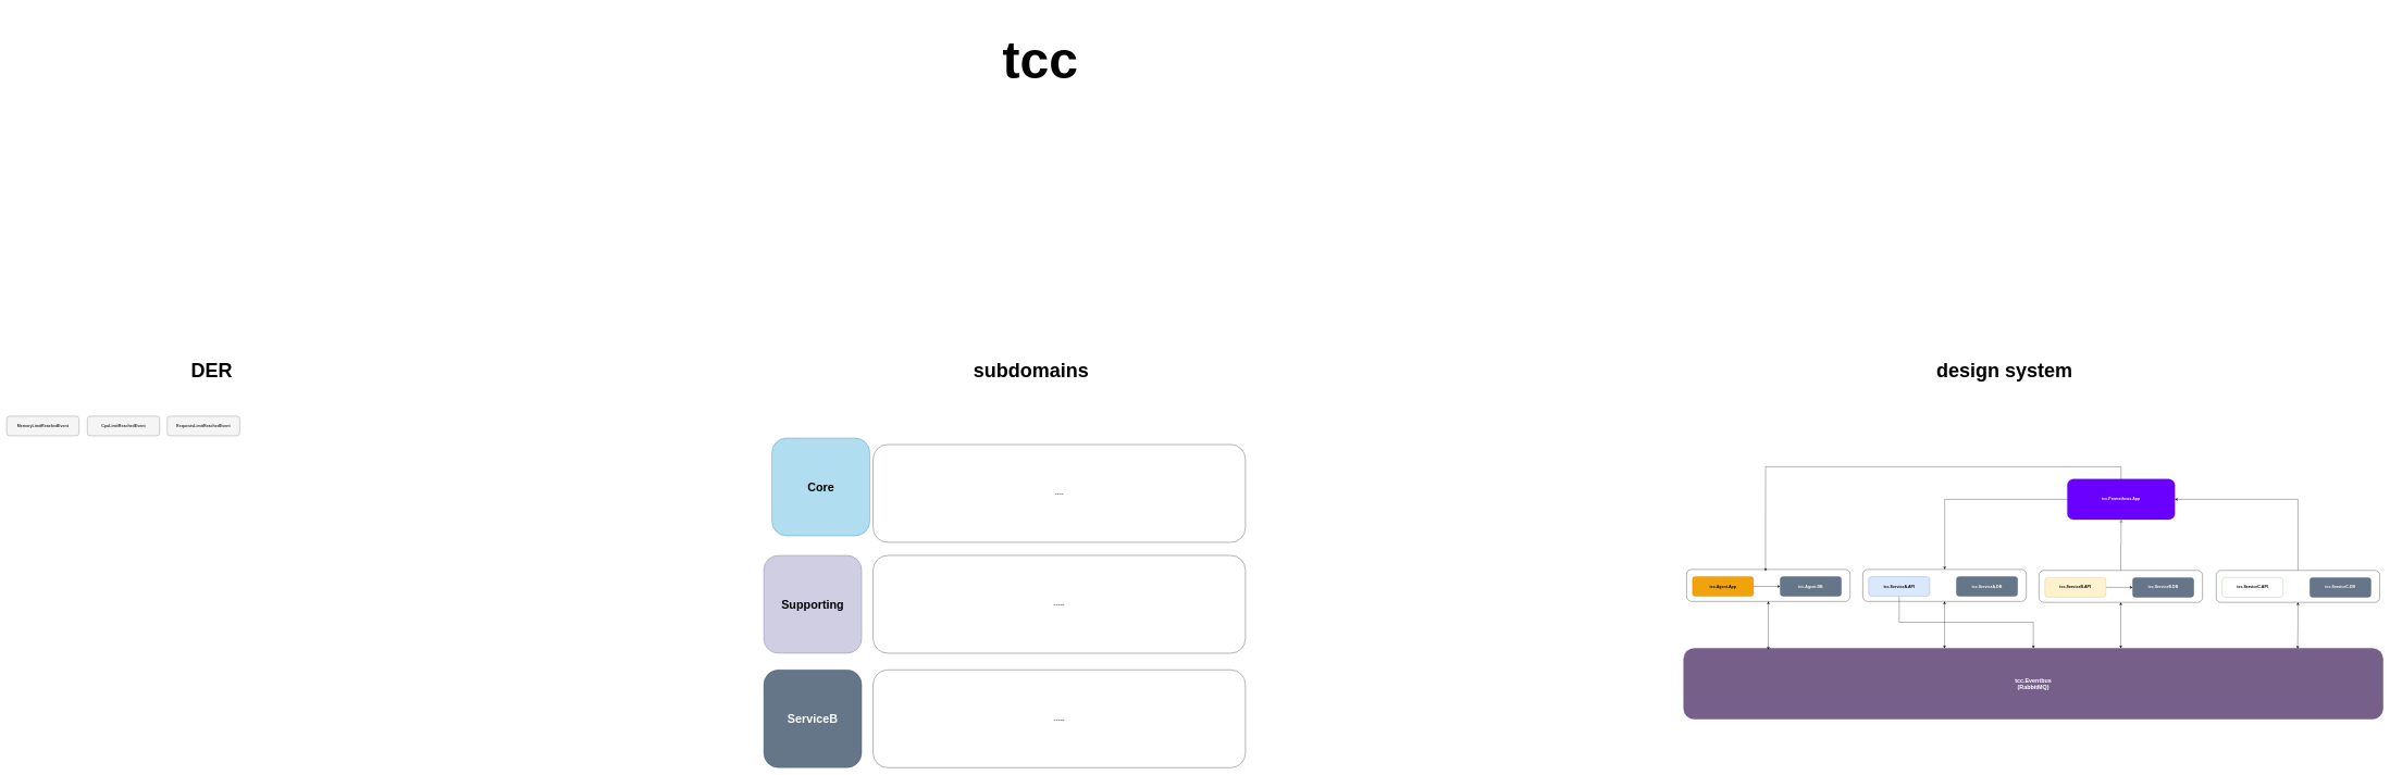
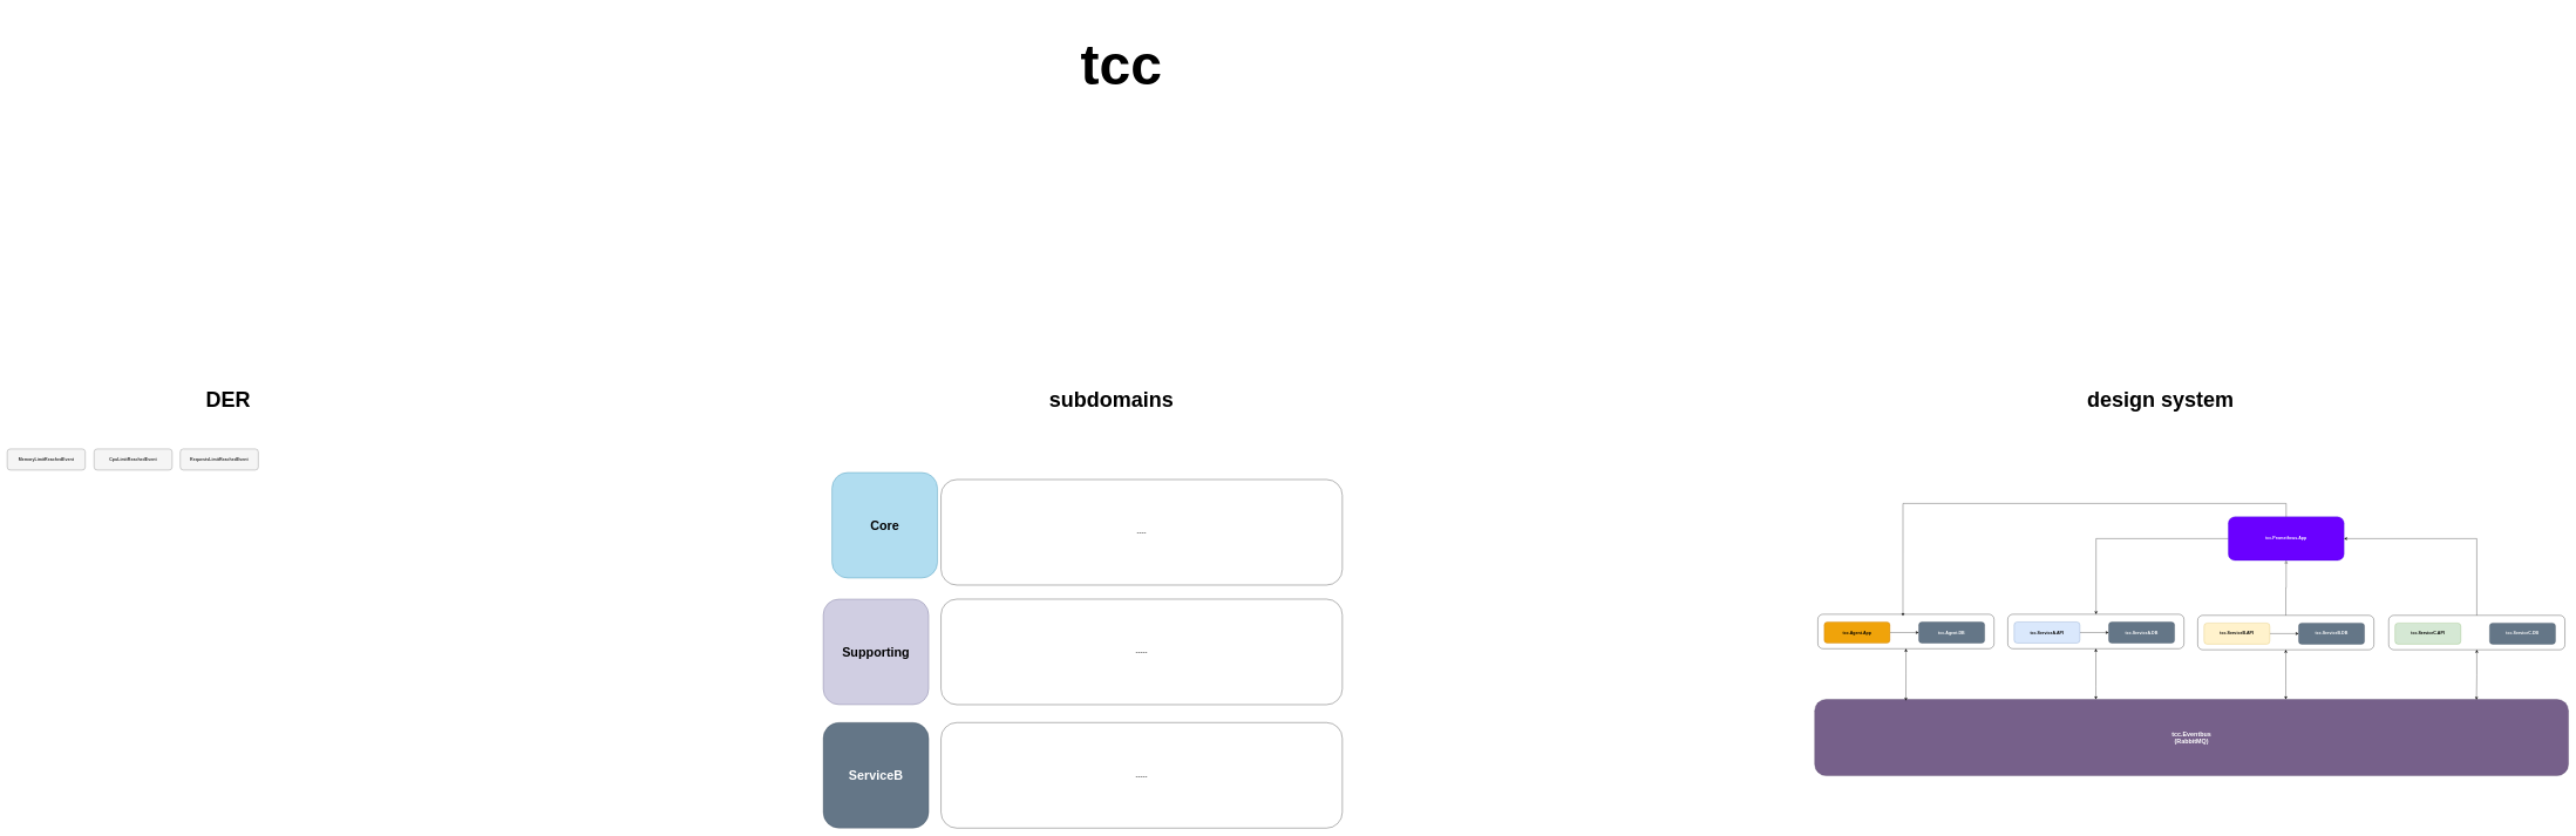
  <mxCell id="0" />
  <mxCell id="1" parent="0" />
  <mxCell id="2" value="tcc" style="text;html=1;align=center;verticalAlign=middle;whiteSpace=wrap;rounded=0;fontSize=160;fontStyle=1;fontFamily=Helvetica;" parent="1" vertex="1"><mxGeometry x="2607" y="20" width="1161" height="326" as="geometry" /></mxCell>
  <mxCell id="3" value="DER" style="text;html=1;align=center;verticalAlign=middle;whiteSpace=wrap;rounded=0;fontSize=60;fontStyle=1;fontFamily=Helvetica;" parent="1" vertex="1"><mxGeometry x="390" y="1066" width="517" height="138" as="geometry" /></mxCell>
  <mxCell id="4" value="design system" style="text;html=1;align=center;verticalAlign=middle;whiteSpace=wrap;rounded=0;fontSize=60;fontStyle=1;fontFamily=Helvetica;" parent="1" vertex="1"><mxGeometry x="5883.5" y="1066" width="517" height="138" as="geometry" /></mxCell>
  <mxCell id="5" value="&lt;font style=&quot;font-size: 18px;&quot;&gt;tcc.Eventbus&lt;/font&gt;&lt;div&gt;&lt;font style=&quot;font-size: 18px;&quot;&gt;(&lt;span style=&quot;background-color: transparent; color: light-dark(rgb(255, 255, 255), rgb(18, 18, 18));&quot;&gt;RabbitMQ)&lt;/span&gt;&lt;/font&gt;&lt;/div&gt;" style="rounded=1;whiteSpace=wrap;html=1;fillColor=#76608a;strokeColor=#432D57;fontStyle=1;fontColor=#ffffff;" parent="1" vertex="1"><mxGeometry x="5159" y="1987" width="2143" height="217" as="geometry" /></mxCell>
  <mxCell id="6" value="MemoryLimitReachedEvent" style="rounded=1;whiteSpace=wrap;html=1;fillColor=#f5f5f5;fontColor=#333333;strokeColor=#666666;fontStyle=1" parent="1" vertex="1"><mxGeometry x="20" y="1275" width="222" height="60" as="geometry" /></mxCell>
  <mxCell id="7" value="subdomains" style="text;html=1;align=center;verticalAlign=middle;whiteSpace=wrap;rounded=0;fontSize=60;fontStyle=1;fontFamily=Helvetica;" parent="1" vertex="1"><mxGeometry x="2901" y="1066" width="517" height="138" as="geometry" /></mxCell>
  <mxCell id="8" value="Core" style="rounded=1;html=1;fillColor=#b1ddf0;strokeColor=#10739e;fontStyle=1;fontSize=36;whiteSpace=wrap;" parent="1" vertex="1"><mxGeometry x="2365" y="1342" width="300" height="300" as="geometry" /></mxCell>
  <mxCell id="9" value="----" style="rounded=1;html=1;fontStyle=0;fontSize=20;whiteSpace=wrap;" parent="1" vertex="1"><mxGeometry x="2675" y="1362" width="1141" height="300" as="geometry" /></mxCell>
  <mxCell id="10" value="Supporting" style="rounded=1;html=1;fillColor=#d0cee2;strokeColor=#56517e;fontStyle=1;fontSize=36;whiteSpace=wrap;" parent="1" vertex="1"><mxGeometry x="2340" y="1702" width="300" height="300" as="geometry" /></mxCell>
  <mxCell id="11" value="-----" style="rounded=1;html=1;fontStyle=0;fontSize=20;whiteSpace=wrap;" parent="1" vertex="1"><mxGeometry x="2675" y="1702" width="1141" height="300" as="geometry" /></mxCell>
  <mxCell id="12" value="ServiceB" style="rounded=1;html=1;fillColor=#647687;strokeColor=#314354;fontStyle=1;fontSize=36;whiteSpace=wrap;fontColor=#ffffff;" parent="1" vertex="1"><mxGeometry x="2340" y="2053" width="300" height="300" as="geometry" /></mxCell>
  <mxCell id="13" value="&lt;div&gt;-----&lt;/div&gt;" style="rounded=1;html=1;fontStyle=0;fontSize=20;whiteSpace=wrap;" parent="1" vertex="1"><mxGeometry x="2675" y="2053" width="1141" height="300" as="geometry" /></mxCell>
  <mxCell id="14" value="CpuLimitReachedEvent" style="rounded=1;whiteSpace=wrap;html=1;fillColor=#f5f5f5;fontColor=#333333;strokeColor=#666666;fontStyle=1" parent="1" vertex="1"><mxGeometry x="267" y="1275" width="222" height="60" as="geometry" /></mxCell>
  <mxCell id="15" value="RequestsLimitReachedEvent" style="rounded=1;whiteSpace=wrap;html=1;fillColor=#f5f5f5;fontColor=#333333;strokeColor=#666666;fontStyle=1" parent="1" vertex="1"><mxGeometry x="512" y="1275" width="222" height="60" as="geometry" /></mxCell>
  <mxCell id="16" value="" style="group" vertex="1" connectable="0" parent="1"><mxGeometry x="6248" y="1748" width="501" height="98" as="geometry" /></mxCell>
  <mxCell id="17" value="" style="rounded=1;whiteSpace=wrap;html=1;fillColor=none;" parent="16" vertex="1"><mxGeometry width="501" height="98" as="geometry" /></mxCell>
  <mxCell id="18" style="edgeStyle=orthogonalEdgeStyle;rounded=0;orthogonalLoop=1;jettySize=auto;html=1;" parent="16" source="19" target="20" edge="1"><mxGeometry relative="1" as="geometry" /></mxCell>
  <mxCell id="19" value="tcc.ServiceB.API" style="rounded=1;whiteSpace=wrap;html=1;fillColor=#fff2cc;strokeColor=#d6b656;fontStyle=1" parent="16" vertex="1"><mxGeometry x="18" y="22" width="187" height="60" as="geometry" /></mxCell>
  <mxCell id="20" value="tcc.ServiceB.DB" style="rounded=1;whiteSpace=wrap;html=1;fillColor=#647687;strokeColor=#314354;fontStyle=1;fontColor=#ffffff;" parent="16" vertex="1"><mxGeometry x="287" y="22" width="187" height="60" as="geometry" /></mxCell>
  <mxCell id="21" value="" style="group" vertex="1" connectable="0" parent="1"><mxGeometry x="5708" y="1745" width="501" height="98" as="geometry" /></mxCell>
  <mxCell id="22" value="" style="rounded=1;whiteSpace=wrap;html=1;fillColor=none;" parent="21" vertex="1"><mxGeometry width="501" height="98" as="geometry" /></mxCell>
- <mxCell id="23" style="edgeStyle=orthogonalEdgeStyle;rounded=0;orthogonalLoop=1;jettySize=auto;html=1;" parent="21" source="24" target="5" edge="1"><mxGeometry relative="1" as="geometry" /></mxCell>
+ <mxCell id="23" style="edgeStyle=orthogonalEdgeStyle;rounded=0;orthogonalLoop=1;jettySize=auto;html=1;" parent="21" source="24" target="25" edge="1"><mxGeometry relative="1" as="geometry" /></mxCell>
  <mxCell id="24" value="tcc.ServiceA.API" style="rounded=1;whiteSpace=wrap;html=1;fillColor=#dae8fc;strokeColor=#6c8ebf;fontStyle=1" parent="21" vertex="1"><mxGeometry x="18" y="22" width="187" height="60" as="geometry" /></mxCell>
  <mxCell id="25" value="tcc.ServiceA.DB" style="rounded=1;whiteSpace=wrap;html=1;fillColor=#647687;strokeColor=#314354;fontStyle=1;fontColor=#ffffff;" parent="21" vertex="1"><mxGeometry x="287" y="22" width="187" height="60" as="geometry" /></mxCell>
  <mxCell id="26" value="" style="group" vertex="1" connectable="0" parent="1"><mxGeometry x="6791" y="1748" width="501" height="98" as="geometry" /></mxCell>
  <mxCell id="27" value="" style="rounded=1;whiteSpace=wrap;html=1;fillColor=none;" parent="26" vertex="1"><mxGeometry width="501" height="98" as="geometry" /></mxCell>
- <mxCell id="28" value="tcc.ServiceC.API" style="rounded=1;whiteSpace=wrap;html=1;fillColor=#ffffff;strokeColor=#82b366;fontStyle=1;" parent="26" vertex="1"><mxGeometry x="18" y="22" width="187" height="60" as="geometry" /></mxCell>
+ <mxCell id="28" value="tcc.ServiceC.API" style="rounded=1;whiteSpace=wrap;html=1;fillColor=#d5e8d4;strokeColor=#82b366;fontStyle=1" parent="26" vertex="1"><mxGeometry x="18" y="22" width="187" height="60" as="geometry" /></mxCell>
  <mxCell id="29" value="tcc.ServiceC.DB" style="rounded=1;whiteSpace=wrap;html=1;fillColor=#647687;strokeColor=#314354;fontStyle=1;fontColor=#ffffff;" parent="26" vertex="1"><mxGeometry x="287" y="22" width="187" height="60" as="geometry" /></mxCell>
  <mxCell id="30" value="" style="group" vertex="1" connectable="0" parent="1"><mxGeometry x="5168" y="1745" width="501" height="98" as="geometry" /></mxCell>
  <mxCell id="31" style="edgeStyle=orthogonalEdgeStyle;rounded=0;orthogonalLoop=1;jettySize=auto;html=1;" parent="30" source="33" target="34" edge="1"><mxGeometry relative="1" as="geometry" /></mxCell>
  <mxCell id="32" value="" style="rounded=1;whiteSpace=wrap;html=1;fillColor=none;" parent="30" vertex="1"><mxGeometry width="501" height="98" as="geometry" /></mxCell>
  <mxCell id="33" value="tcc.Agent.App" style="rounded=1;whiteSpace=wrap;html=1;fillColor=#f0a30a;strokeColor=#BD7000;fontStyle=1;fontColor=#000000;" parent="30" vertex="1"><mxGeometry x="18" y="22" width="187" height="60" as="geometry" /></mxCell>
  <mxCell id="34" value="tcc.Agent.DB" style="rounded=1;whiteSpace=wrap;html=1;fillColor=#647687;strokeColor=#314354;fontStyle=1;fontColor=#ffffff;" parent="30" vertex="1"><mxGeometry x="287" y="22" width="187" height="60" as="geometry" /></mxCell>
  <mxCell id="35" style="edgeStyle=orthogonalEdgeStyle;rounded=0;orthogonalLoop=1;jettySize=auto;html=1;startArrow=none;startFill=0;endArrow=classic;endFill=1;" edge="1" parent="1" source="38" target="22"><mxGeometry relative="1" as="geometry"><mxPoint x="6050" y="1680" as="targetPoint" /><Array as="points"><mxPoint x="5959" y="1530" /></Array></mxGeometry></mxCell>
  <mxCell id="36" style="edgeStyle=orthogonalEdgeStyle;rounded=0;orthogonalLoop=1;jettySize=auto;html=1;entryX=0.5;entryY=0;entryDx=0;entryDy=0;startArrow=classic;startFill=0;endArrow=none;" edge="1" parent="1" source="38" target="17"><mxGeometry relative="1" as="geometry" /></mxCell>
  <mxCell id="37" style="edgeStyle=orthogonalEdgeStyle;rounded=0;orthogonalLoop=1;jettySize=auto;html=1;entryX=0.5;entryY=0;entryDx=0;entryDy=0;endArrow=none;startFill=1;startArrow=classic;" edge="1" parent="1" source="38" target="27"><mxGeometry relative="1" as="geometry" /></mxCell>
  <mxCell id="38" value="tcc.Prometheus.App" style="rounded=1;whiteSpace=wrap;html=1;fillColor=#6a00ff;strokeColor=#3700CC;fontStyle=1;fontColor=#ffffff;" vertex="1" parent="1"><mxGeometry x="6335" y="1468" width="329" height="124" as="geometry" /></mxCell>
  <mxCell id="39" style="edgeStyle=orthogonalEdgeStyle;rounded=0;orthogonalLoop=1;jettySize=auto;html=1;startArrow=classic;startFill=1;" edge="1" parent="1" source="22" target="5"><mxGeometry relative="1" as="geometry"><mxPoint x="5958.5" y="1980.941" as="targetPoint" /><Array as="points"><mxPoint x="5959" y="1951" /><mxPoint x="5959" y="1951" /></Array></mxGeometry></mxCell>
  <mxCell id="40" style="edgeStyle=orthogonalEdgeStyle;rounded=0;orthogonalLoop=1;jettySize=auto;html=1;startArrow=classic;startFill=1;" edge="1" parent="1" source="17" target="5"><mxGeometry relative="1" as="geometry"><Array as="points"><mxPoint x="6499" y="1946" /><mxPoint x="6499" y="1946" /></Array></mxGeometry></mxCell>
  <mxCell id="41" style="edgeStyle=orthogonalEdgeStyle;rounded=0;orthogonalLoop=1;jettySize=auto;html=1;entryX=0.121;entryY=0.017;entryDx=0;entryDy=0;entryPerimeter=0;startArrow=classic;startFill=1;" edge="1" parent="1" source="32" target="5"><mxGeometry relative="1" as="geometry"><Array as="points" /></mxGeometry></mxCell>
  <mxCell id="42" style="edgeStyle=orthogonalEdgeStyle;rounded=0;orthogonalLoop=1;jettySize=auto;html=1;entryX=0.483;entryY=0.053;entryDx=0;entryDy=0;entryPerimeter=0;" edge="1" parent="1" source="38" target="32"><mxGeometry relative="1" as="geometry"><mxPoint x="6526" y="1444" as="sourcePoint" /><Array as="points"><mxPoint x="6500" y="1430" /><mxPoint x="5410" y="1430" /></Array></mxGeometry></mxCell>
  <mxCell id="43" style="edgeStyle=orthogonalEdgeStyle;rounded=0;orthogonalLoop=1;jettySize=auto;html=1;entryX=0.878;entryY=0.005;entryDx=0;entryDy=0;entryPerimeter=0;startArrow=classic;startFill=1;" edge="1" parent="1" source="27" target="5"><mxGeometry relative="1" as="geometry" /></mxCell>
